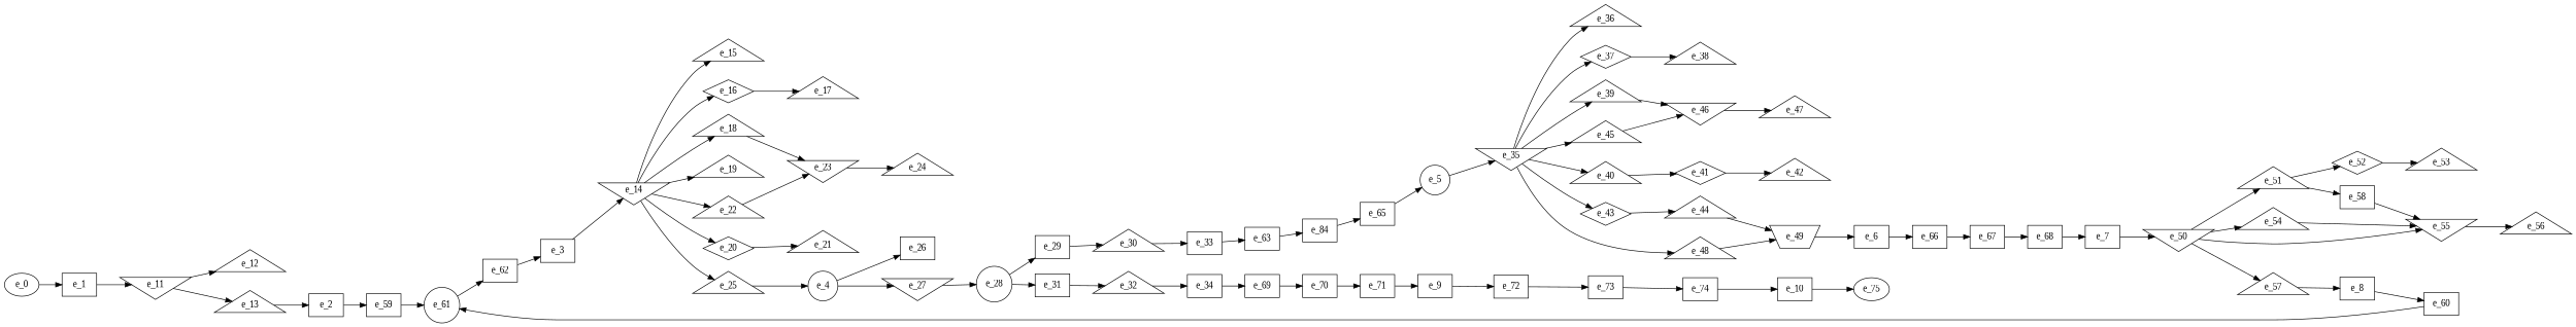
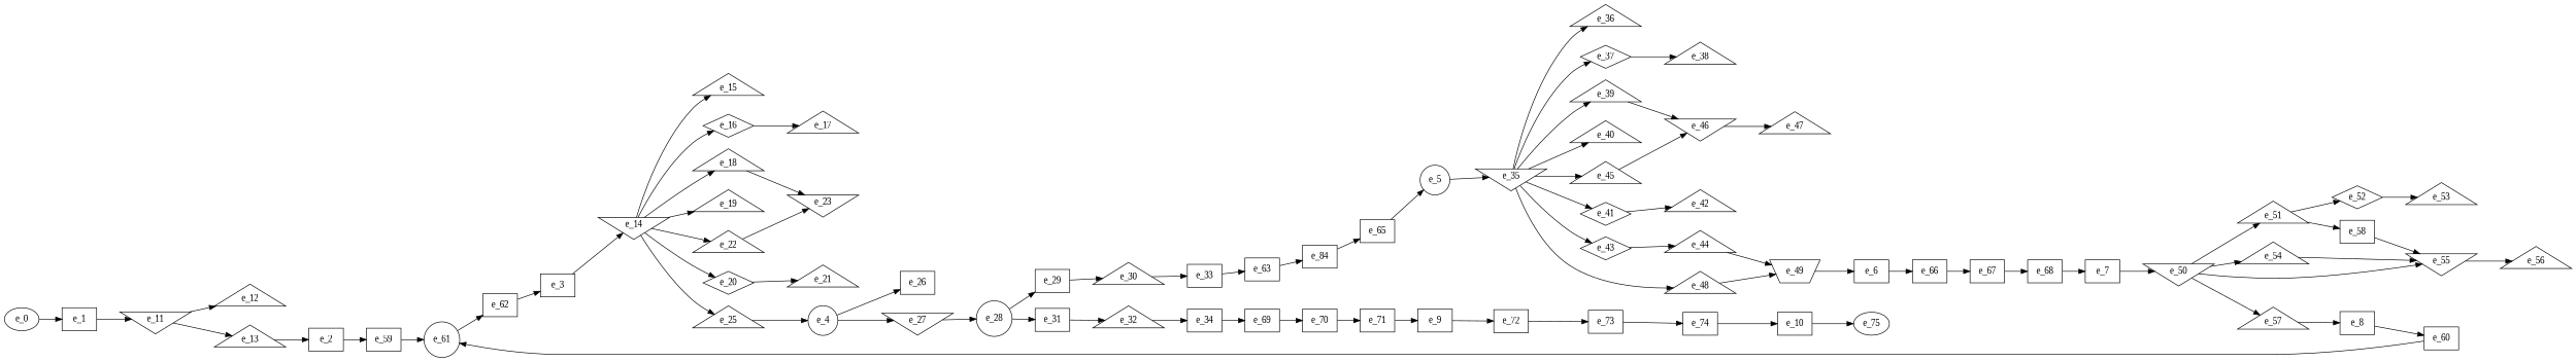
  digraph {
    fontname="Liberation Serif"
    rankdir=LR
    node [fontname="Liberation Serif" shape=dot]
    edge [fontname="Liberation Serif"]
    e_11 [shape=invtriangle]
    e_1
    e_0 [shape=""]
    e_12 [shape=triangle]
    e_13 [shape=triangle]
    e_2
    e_59
    e_61 [shape=circle]
    e_14 [shape=invtriangle]
    e_3
    e_15 [shape=triangle]
    e_16 [shape=diamond]
    e_18 [shape=triangle]
    e_19 [shape=triangle]
    e_20 [shape=diamond]
    e_22 [shape=triangle]
    e_25 [shape=triangle]
    e_4 [shape=circle]
    e_26
    e_27 [shape=invtriangle]
    e_28 [shape=circle]
    e_5 [shape=circle]
    e_35 [shape=invtriangle]
    e_36 [shape=triangle]
    e_37 [shape=diamond]
    e_39 [shape=triangle]
    e_40 [shape=triangle]
    e_41 [shape=diamond]
    e_43 [shape=diamond]
    e_45 [shape=triangle]
    e_48 [shape=triangle]
    e_6
    e_66
    e_67
    e_50 [shape=invtriangle]
    e_7
    e_51 [shape=triangle]
    e_54 [shape=triangle]
    e_55 [shape=invtriangle]
    e_57 [shape=triangle]
    e_8
    e_60
    e_9
    e_72
    e_73
    e_75 [shape=""]
    e_10
    e_17 [shape=triangle]
    e_23 [shape=invtriangle]
    e_21 [shape=triangle]
-   e_24 [shape=triangle]
    e_29
    e_31
    e_30 [shape=triangle]
    e_32 [shape=triangle]
    e_33
    e_63
    e_34
    e_69
    n60 [label=e_84]
    e_70
    e_38 [shape=triangle]
    e_46 [shape=invtriangle]
    e_42 [shape=triangle]
    e_44 [shape=triangle]
    e_49 [shape=invtrapezium]
    e_47 [shape=triangle]
    e_52 [shape=diamond]
    e_58
    e_53 [shape=triangle]
    e_56 [shape=triangle]
    e_62
    e_65
    e_68
    e_71
    e_74
    e_11 -> e_12
    e_11 -> e_13
    e_1 -> e_11
    e_0 -> e_1
    e_13 -> e_2
    e_2 -> e_59
    e_59 -> e_61
    e_61 -> e_62
    e_14 -> e_15
    e_14 -> e_16
    e_14 -> e_18
    e_14 -> e_19
    e_14 -> e_20
    e_14 -> e_22
    e_14 -> e_25
    e_3 -> e_14
    e_16 -> e_17
    e_18 -> e_23
    e_20 -> e_21
    e_22 -> e_23
    e_25 -> e_4
    e_4 -> e_26
    e_4 -> e_27
    e_27 -> e_28
    e_28 -> e_29
    e_28 -> e_31
    e_5 -> e_35
    e_35 -> e_36
    e_35 -> e_37
    e_35 -> e_39
    e_35 -> e_40
-   e_40 -> e_41
+   e_35 -> e_41
    e_35 -> e_43
    e_35 -> e_45
    e_35 -> e_48
    e_37 -> e_38
    e_39 -> e_46
    e_41 -> e_42
    e_43 -> e_44
    e_45 -> e_46
    e_48 -> e_49
    e_6 -> e_66
    e_66 -> e_67
    e_67 -> e_68
    e_50 -> e_51
    e_50 -> e_54
    e_50 -> e_55
    e_50 -> e_57
    e_7 -> e_50
    e_51 -> e_52
    e_51 -> e_58
    e_54 -> e_55
    e_55 -> e_56
    e_57 -> e_8
    e_8 -> e_60
    e_60 -> e_61
    e_9 -> e_72
    e_72 -> e_73
    e_73 -> e_74
    e_10 -> e_75
-   e_23 -> e_24
    e_29 -> e_30
    e_31 -> e_32
    e_30 -> e_33
    e_32 -> e_34
    e_33 -> e_63
    e_63 -> n60
    e_34 -> e_69
    e_69 -> e_70
    n60 -> e_65
    e_70 -> e_71
    e_46 -> e_47
    e_44 -> e_49
    e_49 -> e_6
    e_52 -> e_53
    e_58 -> e_55
    e_62 -> e_3
    e_65 -> e_5
    e_68 -> e_7
    e_71 -> e_9
    e_74 -> e_10
  }
